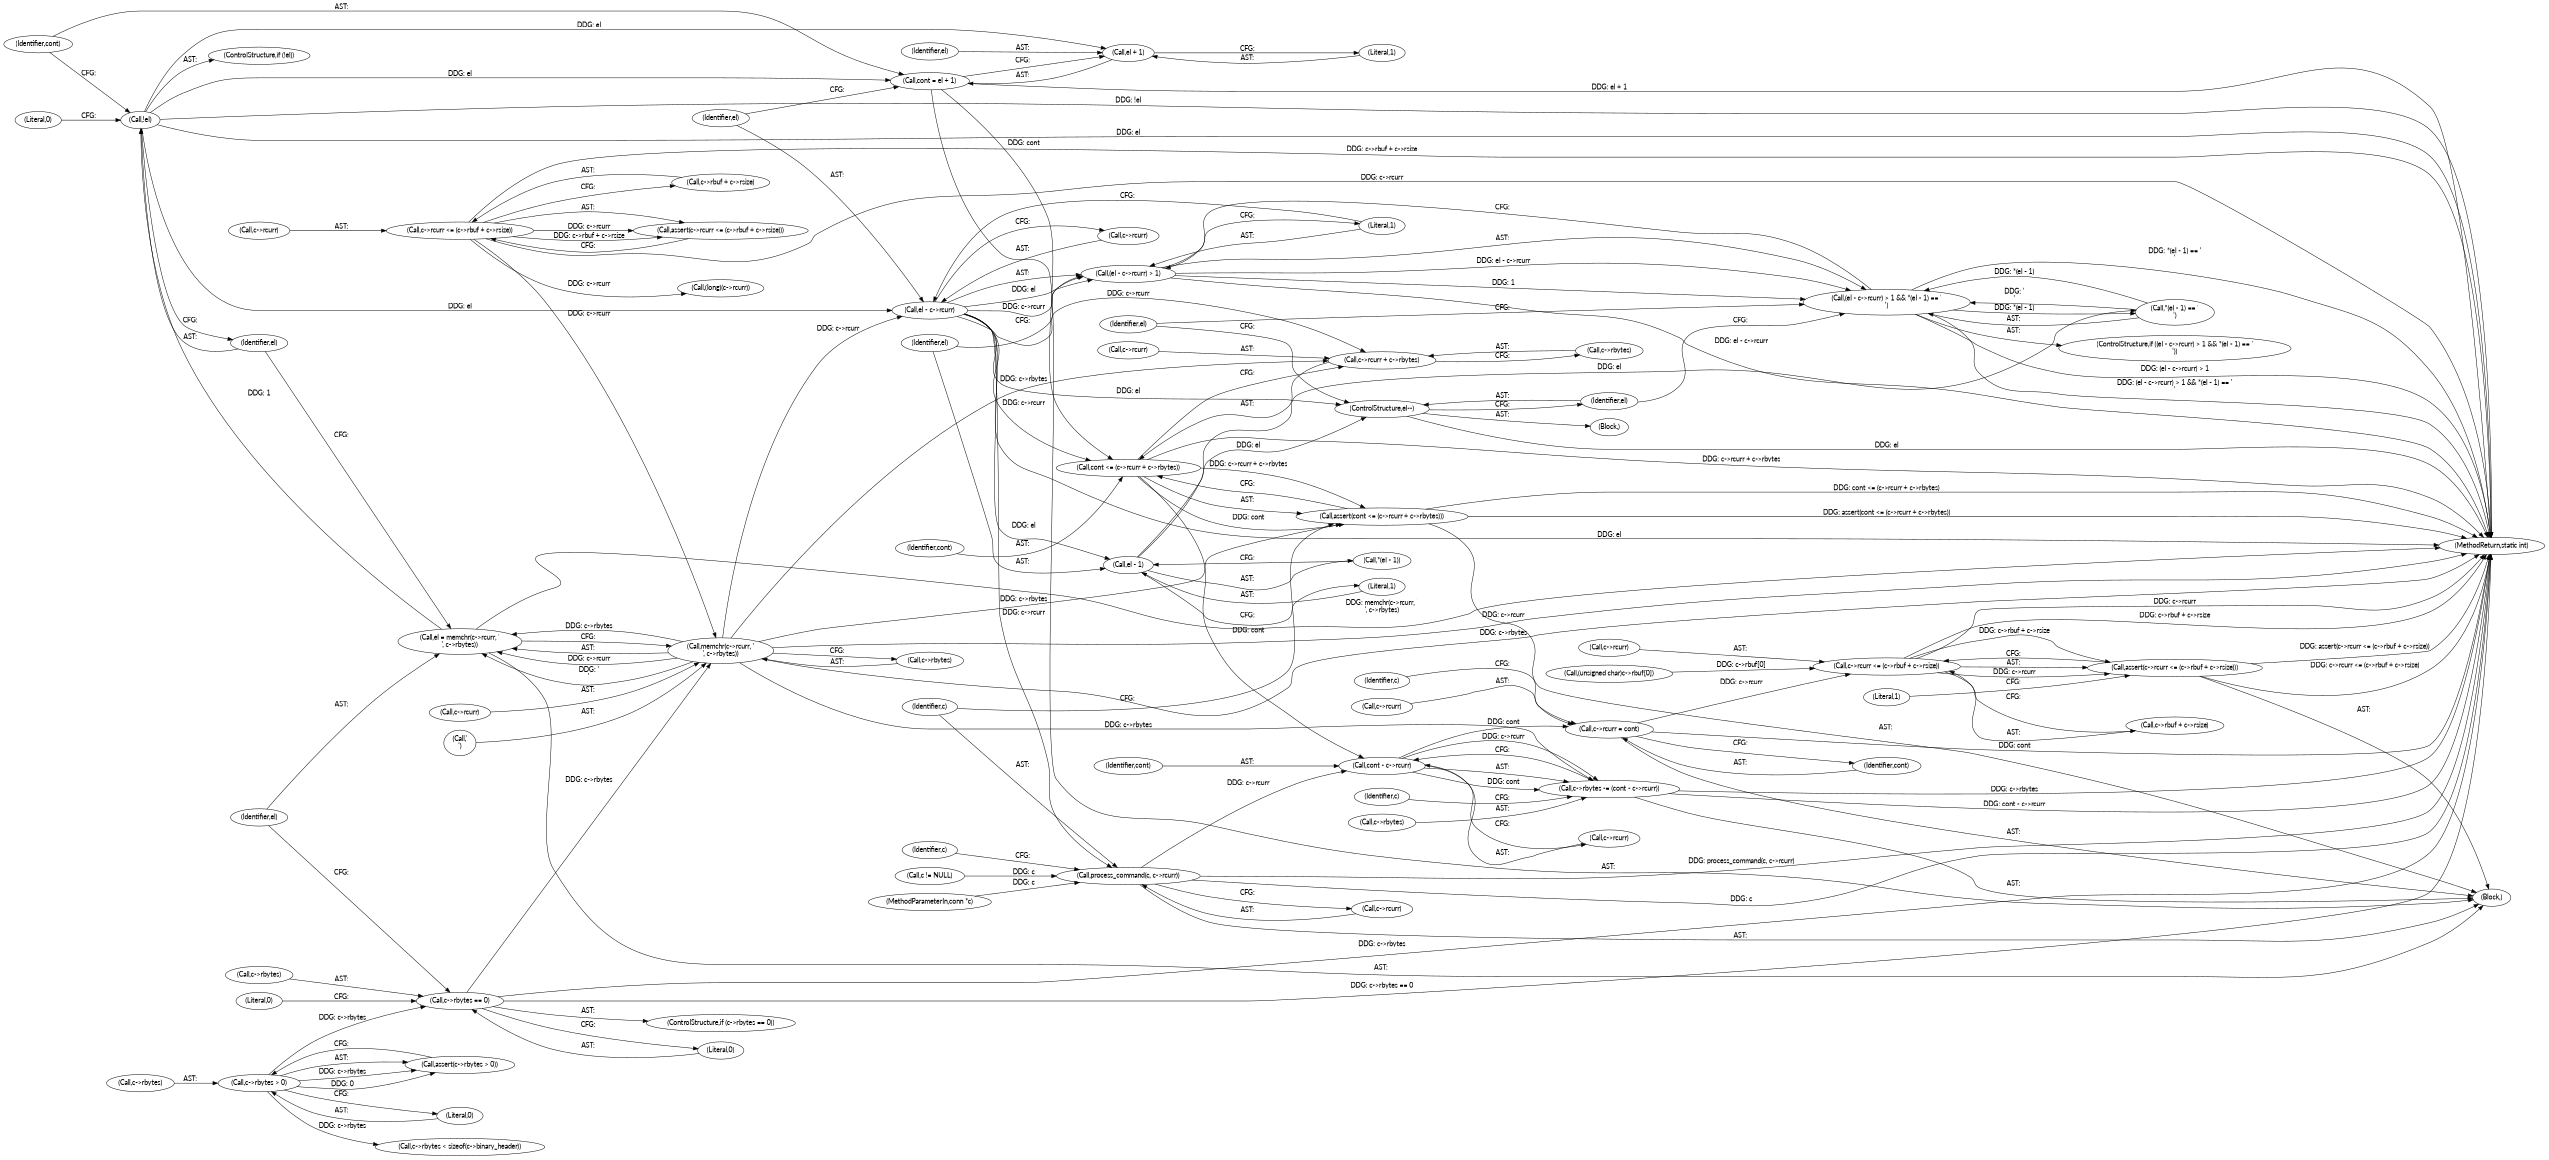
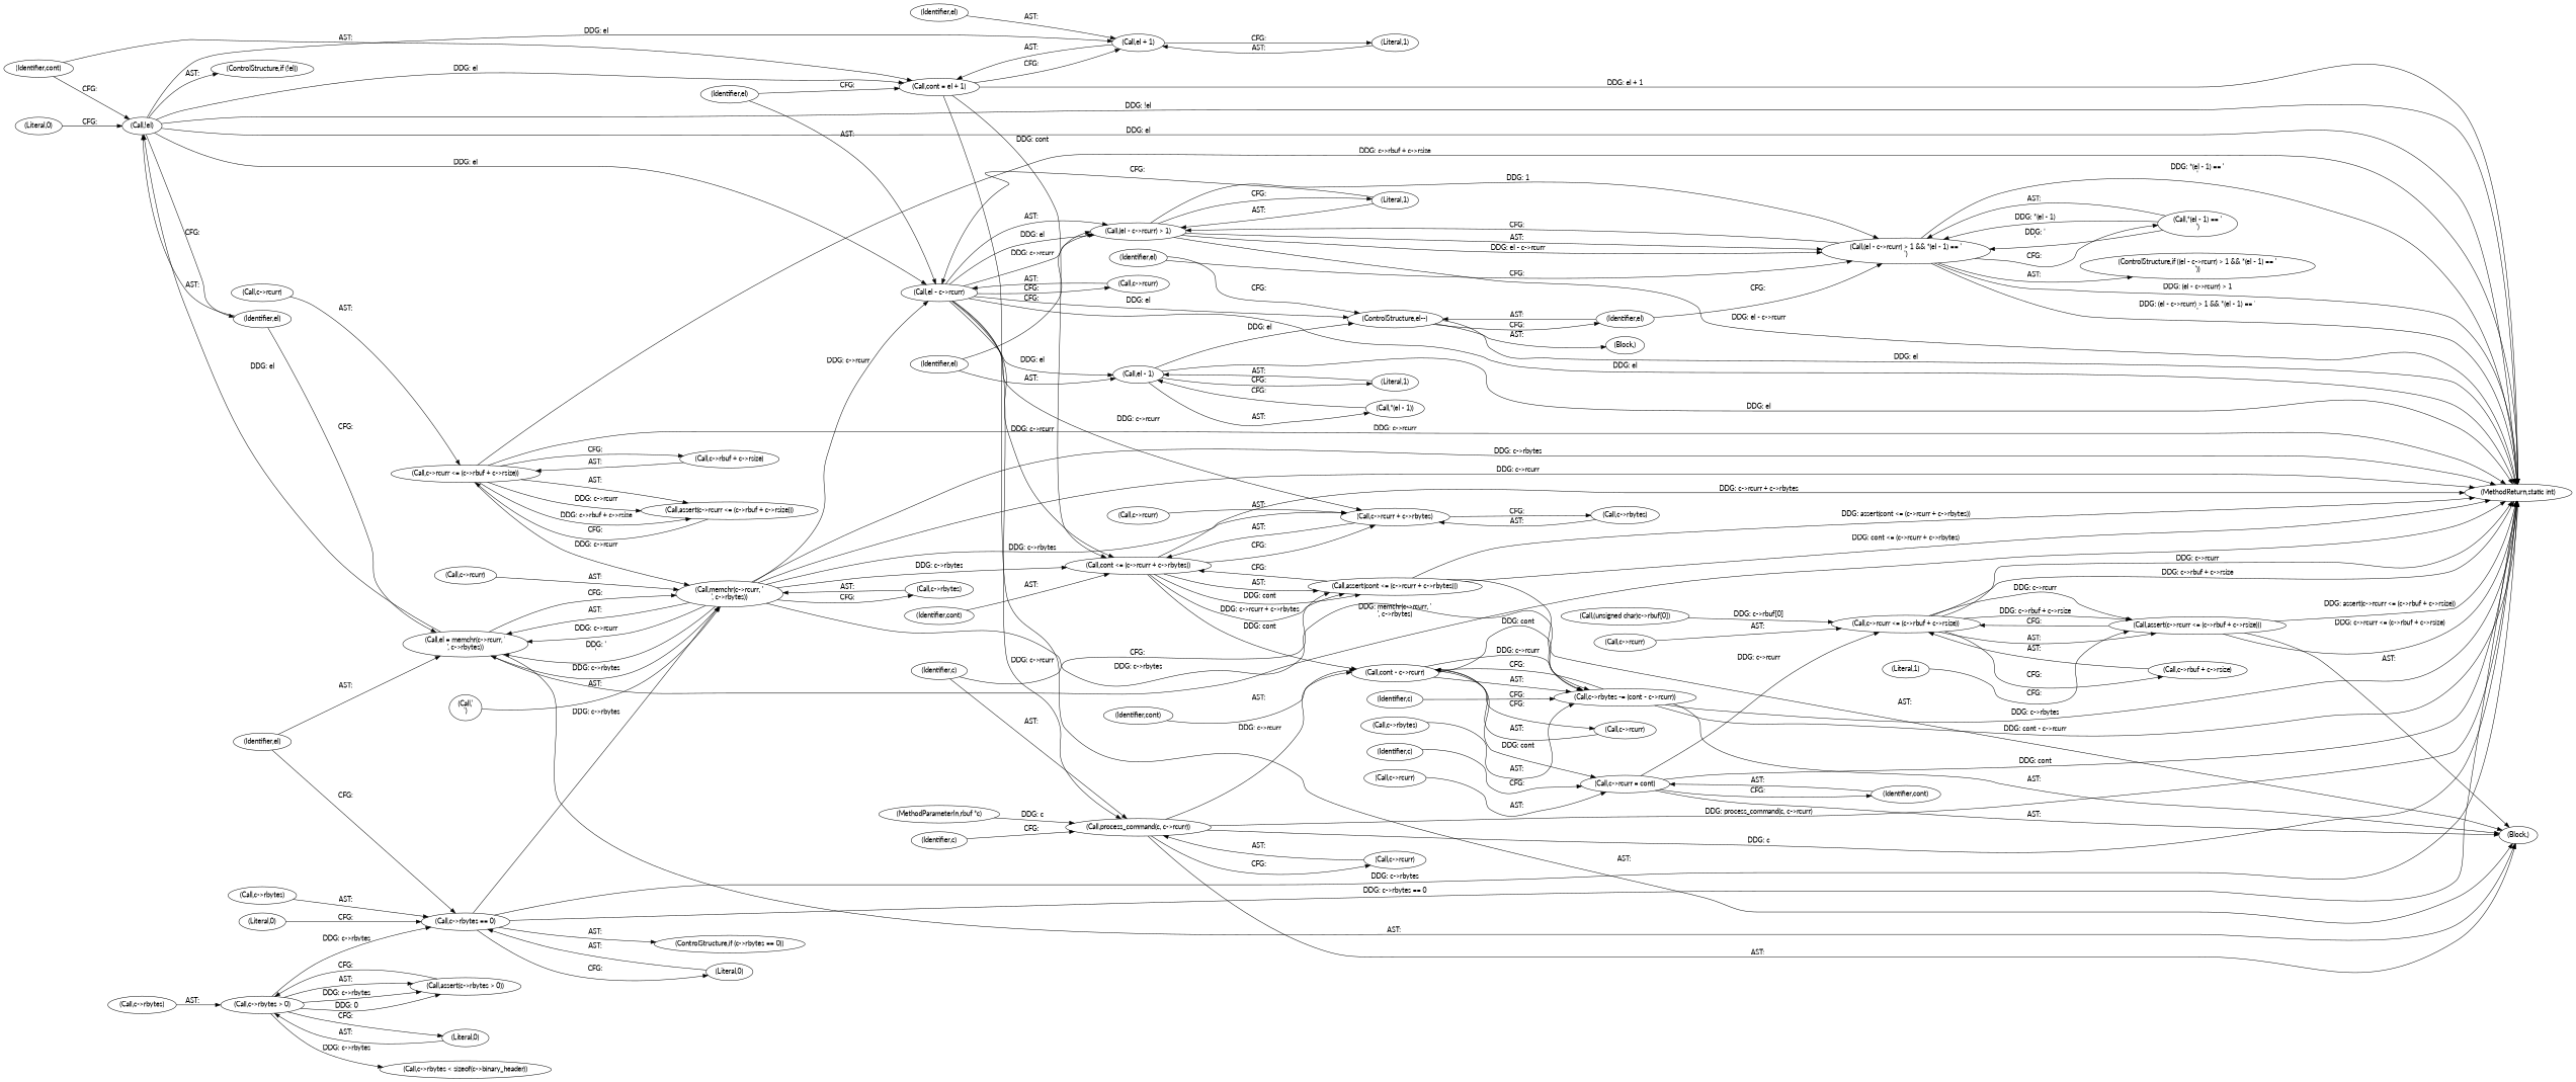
  digraph {
    fontname=Lato
    rankdir=LR
    node [fontname=Lato]
    edge [fontname=Lato]
    n1 [label="(Call,!el)"]
    n2 [label="(Call,cont = el + 1)"]
    n3 [label="(Call,el + 1)"]
    n4 [label="(Call,el - c->rcurr)"]
    n5 [label="(MethodReturn,static int)"]
    n6 [label="(Identifier,el)"]
    n7 [label="(ControlStructure,if (!el))"]
    n8 [label="(Block,)"]
    n9 [label="(Call,cont <= (c->rcurr + c->rbytes))"]
    n10 [label="(Literal,1)"]
    n11 [label="(Call,c->rcurr + c->rbytes)"]
    n12 [label="(Call,(el - c->rcurr) > 1)"]
    n13 [label="(Call,el - 1)"]
    n14 [label="(ControlStructure,el--)"]
    n15 [label="(Call,process_command(c, c->rcurr))"]
    n16 [label="(Call,c->rcurr)"]
    n17 [label="(Call,el = memchr(c->rcurr, '\n', c->rbytes))"]
    n18 [label="(Call,memchr(c->rcurr, '\n', c->rbytes))"]
    n19 [label="(Call,c->rbytes -= (cont - c->rcurr))"]
    n20 [label="(Call,c->rbytes)"]
    n21 [label="(Call,assert(cont <= (c->rcurr + c->rbytes)))"]
    n22 [label="(Call,cont - c->rcurr)"]
    n23 [label="(Call,c->rbytes)"]
    n24 [label="(Call,c->rcurr <= (c->rbuf + c->rsize))"]
    n25 [label="(Call,assert(c->rcurr <= (c->rbuf + c->rsize)))"]
-   n26 [label="(Call,(long)(c->rcurr))"]
    n27 [label="(Call,c->rbuf + c->rsize)"]
    n28 [label="(Call,c->rbytes == 0)"]
    n29 [label="(Literal,0)"]
    n30 [label="(ControlStructure,if (c->rbytes == 0))"]
    n31 [label="(Call,c->rbytes > 0)"]
    n32 [label="(Call,c->rbytes < sizeof(c->binary_header))"]
    n33 [label="(Literal,0)"]
    n34 [label="(Call,assert(c->rbytes > 0))"]
    n35 [label="(Call,c->rcurr = cont)"]
    n36 [label="(Call,c->rcurr)"]
    n37 [label="(Call,c->rcurr <= (c->rbuf + c->rsize))"]
    n38 [label="(Identifier,cont)"]
    n39 [label="(Call,assert(c->rcurr <= (c->rbuf + c->rsize)))"]
    n40 [label="(Call,c->rbuf + c->rsize)"]
    n41 [label="(Call,(el - c->rcurr) > 1 && *(el - 1) == '\r')"]
    n42 [label="(Literal,1)"]
    n43 [label="(Call,*(el - 1))"]
    n44 [label="(Literal,1)"]
    n45 [label="(Identifier,el)"]
    n46 [label="(Block,)"]
    n47 [label="(Call,c->rcurr)"]
    n48 [label="(Call,*(el - 1) == '\r')"]
    n49 [label="(ControlStructure,if ((el - c->rcurr) > 1 && *(el - 1) == '\r'))"]
    n50 [label="(Call,(unsigned char)c->rbuf[0])"]
    n51 [label="(Identifier,el)"]
-   n52 [label="(Call,c != NULL)"]
    n53 [label="(Call,c->rcurr)"]
    n54 [label="(Identifier,c)"]
    n55 [label="(Identifier,cont)"]
    n56 [label="(Identifier,el)"]
    n57 [label="(Call,c->rbytes)"]
    n58 [label="(Literal,0)"]
    n59 [label="(Identifier,c)"]
    n60 [label="(Identifier,c)"]
-   n61 [label="(MethodParameterIn,conn *c)"]
+   n61 [label="(MethodParameterIn,rbuf *c)"]
    n62 [label="(Call,c->rcurr)"]
    n63 [label="(Literal,1)"]
    n64 [label="(Call,c->rcurr)"]
    n65 [label="(Call,c->rcurr)"]
    n66 [label="(Identifier,c)"]
    n67 [label="(Identifier,el)"]
    n68 [label="(Identifier,cont)"]
    n69 [label="(Call,c->rcurr)"]
    n70 [label="(Identifier,el)"]
    n71 [label="(Identifier,el)"]
    n72 [label="(Literal,0)"]
    n73 [label="(Identifier,cont)"]
    n74 [label="(Call,c->rbytes)"]
    n75 [label="(Call,c->rbytes)"]
    n76 [label="(Call,'\n')"]
    n1 -> n2 [label="DDG: el"]
    n1 -> n3 [label="DDG: el"]
    n1 -> n4 [label="DDG: el"]
    n1 -> n5 [label="DDG: !el"]
    n1 -> n5 [label="DDG: el"]
    n1 -> n6 [label="CFG: "]
    n1 -> n7 [label="AST: "]
    n2 -> n3 [label="CFG: "]
    n2 -> n5 [label="DDG: el + 1"]
    n2 -> n8 [label="AST: "]
    n2 -> n9 [label="DDG: cont"]
    n3 -> n2 [label="AST: "]
    n3 -> n10 [label="CFG: "]
    n4 -> n5 [label="DDG: el"]
    n4 -> n9 [label="DDG: c->rcurr"]
    n4 -> n11 [label="DDG: c->rcurr"]
    n4 -> n12 [label="AST: "]
    n4 -> n12 [label="DDG: el"]
    n4 -> n12 [label="DDG: c->rcurr"]
    n4 -> n13 [label="DDG: el"]
    n4 -> n14 [label="DDG: el"]
    n4 -> n15 [label="DDG: c->rcurr"]
    n4 -> n16 [label="CFG: "]
    n6 -> n1 [label="AST: "]
    n6 -> n17 [label="CFG: "]
    n9 -> n5 [label="DDG: c->rcurr + c->rbytes"]
    n9 -> n11 [label="CFG: "]
    n9 -> n21 [label="AST: "]
    n9 -> n21 [label="DDG: cont"]
    n9 -> n21 [label="DDG: c->rcurr + c->rbytes"]
    n9 -> n22 [label="DDG: cont"]
    n10 -> n3 [label="AST: "]
    n11 -> n9 [label="AST: "]
    n11 -> n23 [label="CFG: "]
    n12 -> n5 [label="DDG: el - c->rcurr"]
    n12 -> n41 [label="AST: "]
    n12 -> n41 [label="DDG: el - c->rcurr"]
    n12 -> n41 [label="DDG: 1"]
    n12 -> n42 [label="CFG: "]
-   n13 -> n48 [label="DDG: el"]
+   n13 -> n5 [label="DDG: el"]
    n13 -> n14 [label="DDG: el"]
    n13 -> n43 [label="AST: "]
    n13 -> n44 [label="CFG: "]
    n14 -> n5 [label="DDG: el"]
    n14 -> n45 [label="CFG: "]
    n14 -> n46 [label="AST: "]
    n15 -> n5 [label="DDG: c"]
    n15 -> n5 [label="DDG: process_command(c, c->rcurr)"]
    n15 -> n8 [label="AST: "]
    n15 -> n22 [label="DDG: c->rcurr"]
    n15 -> n47 [label="CFG: "]
    n16 -> n4 [label="AST: "]
-   n17 -> n1 [label="DDG: 1"]
+   n17 -> n1 [label="DDG: el"]
    n17 -> n5 [label="DDG: memchr(c->rcurr, '\n', c->rbytes)"]
    n17 -> n8 [label="AST: "]
    n17 -> n18 [label="CFG: "]
    n18 -> n4 [label="DDG: c->rcurr"]
    n18 -> n5 [label="DDG: c->rcurr"]
    n18 -> n5 [label="DDG: c->rbytes"]
-   n18 -> n21 [label="DDG: c->rbytes"]
+   n18 -> n9 [label="DDG: c->rbytes"]
    n18 -> n11 [label="DDG: c->rbytes"]
    n18 -> n17 [label="AST: "]
    n18 -> n17 [label="DDG: c->rcurr"]
    n18 -> n17 [label="DDG: '\n'"]
    n18 -> n17 [label="DDG: c->rbytes"]
    n18 -> n19 [label="DDG: c->rbytes"]
    n18 -> n20 [label="CFG: "]
    n19 -> n5 [label="DDG: c->rbytes"]
    n19 -> n5 [label="DDG: cont - c->rcurr"]
    n19 -> n8 [label="AST: "]
    n19 -> n22 [label="CFG: "]
    n20 -> n18 [label="AST: "]
    n21 -> n5 [label="DDG: assert(cont <= (c->rcurr + c->rbytes))"]
    n21 -> n5 [label="DDG: cont <= (c->rcurr + c->rbytes)"]
    n21 -> n8 [label="AST: "]
    n21 -> n9 [label="CFG: "]
    n22 -> n19 [label="AST: "]
    n22 -> n19 [label="DDG: cont"]
    n22 -> n19 [label="DDG: c->rcurr"]
    n22 -> n35 [label="DDG: cont"]
    n22 -> n36 [label="CFG: "]
    n23 -> n11 [label="AST: "]
    n24 -> n5 [label="DDG: c->rbuf + c->rsize"]
    n24 -> n5 [label="DDG: c->rcurr"]
    n24 -> n18 [label="DDG: c->rcurr"]
    n24 -> n25 [label="AST: "]
    n24 -> n25 [label="DDG: c->rcurr"]
    n24 -> n25 [label="DDG: c->rbuf + c->rsize"]
-   n24 -> n26 [label="DDG: c->rcurr"]
    n24 -> n27 [label="CFG: "]
    n25 -> n24 [label="CFG: "]
    n27 -> n24 [label="AST: "]
    n28 -> n5 [label="DDG: c->rbytes"]
    n28 -> n5 [label="DDG: c->rbytes == 0"]
    n28 -> n18 [label="DDG: c->rbytes"]
    n28 -> n29 [label="CFG: "]
    n28 -> n30 [label="AST: "]
    n29 -> n28 [label="AST: "]
    n31 -> n28 [label="DDG: c->rbytes"]
    n31 -> n32 [label="DDG: c->rbytes"]
    n31 -> n33 [label="CFG: "]
    n31 -> n34 [label="AST: "]
    n31 -> n34 [label="DDG: c->rbytes"]
    n31 -> n34 [label="DDG: 0"]
    n33 -> n31 [label="AST: "]
    n34 -> n31 [label="CFG: "]
    n35 -> n5 [label="DDG: cont"]
    n35 -> n8 [label="AST: "]
    n35 -> n37 [label="DDG: c->rcurr"]
    n35 -> n38 [label="CFG: "]
    n36 -> n22 [label="AST: "]
    n37 -> n5 [label="DDG: c->rcurr"]
    n37 -> n5 [label="DDG: c->rbuf + c->rsize"]
    n37 -> n39 [label="AST: "]
    n37 -> n39 [label="DDG: c->rcurr"]
    n37 -> n39 [label="DDG: c->rbuf + c->rsize"]
    n37 -> n40 [label="CFG: "]
    n38 -> n35 [label="AST: "]
    n39 -> n5 [label="DDG: assert(c->rcurr <= (c->rbuf + c->rsize))"]
    n39 -> n5 [label="DDG: c->rcurr <= (c->rbuf + c->rsize)"]
    n39 -> n8 [label="AST: "]
    n39 -> n37 [label="CFG: "]
    n40 -> n37 [label="AST: "]
    n41 -> n5 [label="DDG: *(el - 1) == '\r'"]
    n41 -> n5 [label="DDG: (el - c->rcurr) > 1"]
    n41 -> n5 [label="DDG: (el - c->rcurr) > 1 && *(el - 1) == '\r'"]
    n41 -> n12 [label="CFG: "]
-   n41 -> n48 [label="DDG: *(el - 1)"]
+   n41 -> n48 [label="CFG: "]
    n41 -> n49 [label="AST: "]
    n42 -> n4 [label="CFG: "]
    n42 -> n12 [label="AST: "]
    n43 -> n13 [label="CFG: "]
    n44 -> n13 [label="AST: "]
    n45 -> n14 [label="AST: "]
    n45 -> n41 [label="CFG: "]
    n47 -> n15 [label="AST: "]
    n48 -> n41 [label="AST: "]
    n48 -> n41 [label="DDG: *(el - 1)"]
    n48 -> n41 [label="DDG: '\r'"]
    n50 -> n37 [label="DDG: c->rbuf[0]"]
    n51 -> n3 [label="AST: "]
-   n52 -> n15 [label="DDG: c"]
    n53 -> n37 [label="AST: "]
    n54 -> n35 [label="CFG: "]
    n55 -> n22 [label="AST: "]
    n56 -> n2 [label="CFG: "]
    n56 -> n4 [label="AST: "]
    n57 -> n28 [label="AST: "]
    n58 -> n1 [label="CFG: "]
    n59 -> n15 [label="AST: "]
    n59 -> n21 [label="CFG: "]
    n60 -> n15 [label="CFG: "]
    n61 -> n15 [label="DDG: c"]
    n62 -> n11 [label="AST: "]
    n63 -> n39 [label="CFG: "]
    n64 -> n24 [label="AST: "]
    n65 -> n18 [label="AST: "]
    n66 -> n19 [label="CFG: "]
    n67 -> n14 [label="CFG: "]
    n67 -> n41 [label="CFG: "]
    n68 -> n9 [label="AST: "]
    n69 -> n35 [label="AST: "]
    n70 -> n12 [label="CFG: "]
    n70 -> n13 [label="AST: "]
    n71 -> n17 [label="AST: "]
    n71 -> n28 [label="CFG: "]
    n72 -> n28 [label="CFG: "]
    n73 -> n1 [label="CFG: "]
    n73 -> n2 [label="AST: "]
    n74 -> n31 [label="AST: "]
    n75 -> n19 [label="AST: "]
    n76 -> n18 [label="AST: "]
  }
